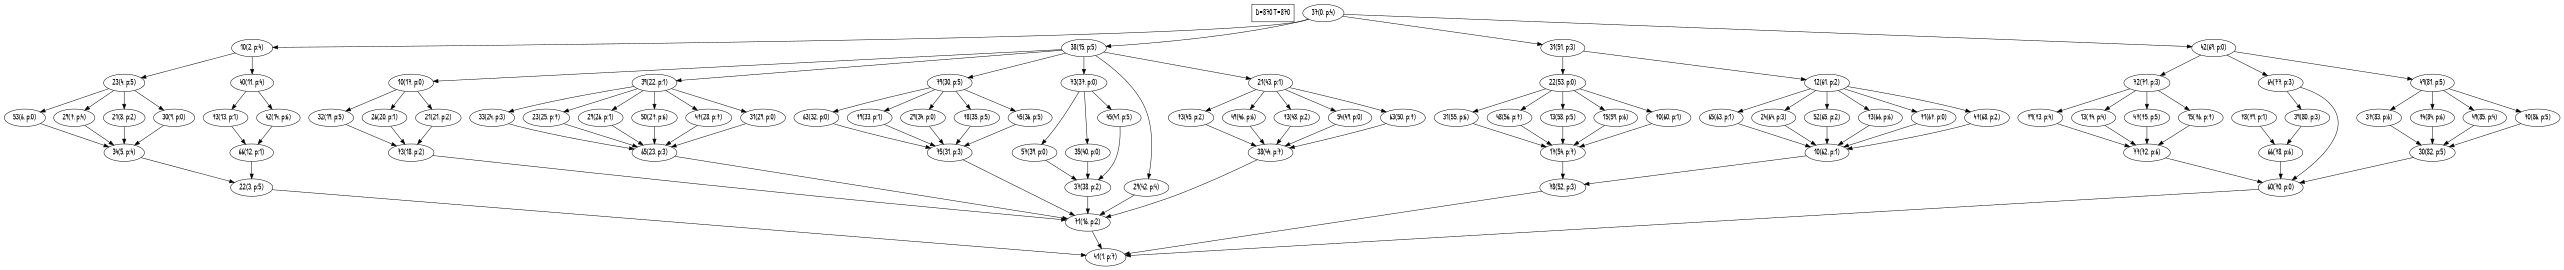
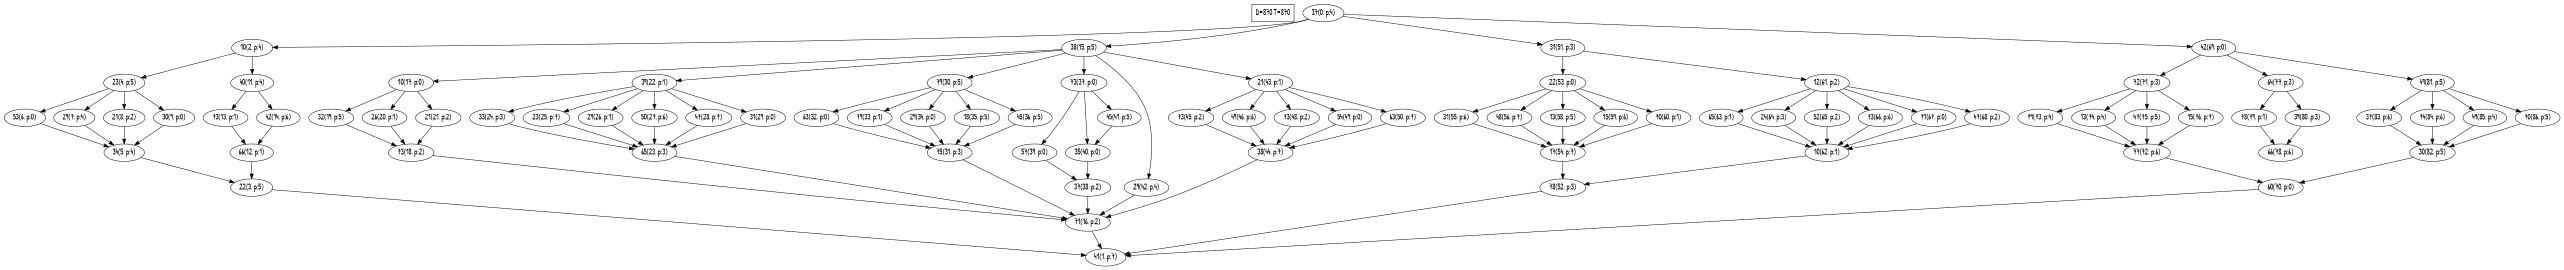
  digraph {
    fontname="Patrick Hand"
    node [fontname="Patrick Hand"]
    edge [fontname="Patrick Hand"]
    n1 [label="D=870 T=870" shape=box]
    n2 [label="37(0, p:4)"]
    n3 [label="10(2, p:4)"]
    n4 [label="38(15, p:5)"]
    n5 [label="31(51, p:3)"]
    n6 [label="42(69, p:0)"]
    n7 [label="23(4, p:5)"]
    n8 [label="40(11, p:4)"]
    n9 [label="10(17, p:0)"]
    n10 [label="39(22, p:1)"]
    n11 [label="79(30, p:5)"]
    n12 [label="73(37, p:0)"]
    n13 [label="29(42, p:4)"]
    n14 [label="21(43, p:1)"]
    n15 [label="22(53, p:0)"]
    n16 [label="12(61, p:2)"]
    n17 [label="72(71, p:3)"]
    n18 [label="64(77, p:3)"]
    n19 [label="49(81, p:5)"]
    n20 [label="41(1, p:7)"]
    n21 [label="53(6, p:0)"]
    n22 [label="29(7, p:4)"]
    n23 [label="21(8, p:2)"]
    n24 [label="30(9, p:0)"]
    n25 [label="73(13, p:1)"]
    n26 [label="42(14, p:6)"]
    n27 [label="22(3, p:5)"]
    n28 [label="34(5, p:4)"]
    n29 [label="66(12, p:1)"]
    n30 [label="32(19, p:5)"]
    n31 [label="26(20, p:1)"]
    n32 [label="21(21, p:2)"]
    n33 [label="33(24, p:3)"]
    n34 [label="23(25, p:7)"]
    n35 [label="29(26, p:1)"]
    n36 [label="50(27, p:6)"]
    n37 [label="47(28, p:7)"]
    n38 [label="31(29, p:0)"]
    n39 [label="63(32, p:0)"]
    n40 [label="79(33, p:1)"]
    n41 [label="29(34, p:0)"]
-   n42 [label="78(35, p:5)"]
+   n42 [label="18(35, p:5)"]
    n43 [label="45(36, p:5)"]
    n44 [label="57(39, p:0)"]
    n45 [label="35(40, p:0)"]
    n46 [label="45(41, p:5)"]
    n47 [label="71(16, p:2)"]
    n48 [label="73(45, p:2)"]
    n49 [label="49(46, p:6)"]
    n50 [label="73(48, p:2)"]
    n51 [label="54(49, p:0)"]
    n52 [label="63(50, p:7)"]
    n53 [label="73(18, p:2)"]
    n54 [label="65(23, p:3)"]
    n55 [label="75(31, p:3)"]
    n56 [label="37(38, p:2)"]
    n57 [label="38(44, p:7)"]
    n58 [label="31(55, p:6)"]
    n59 [label="48(56, p:7)"]
    n60 [label="13(58, p:5)"]
    n61 [label="15(59, p:6)"]
    n62 [label="70(60, p:1)"]
    n63 [label="65(63, p:1)"]
    n64 [label="24(64, p:3)"]
    n65 [label="52(65, p:2)"]
    n66 [label="73(66, p:6)"]
    n67 [label="71(67, p:0)"]
    n68 [label="47(68, p:2)"]
    n69 [label="78(52, p:3)"]
    n70 [label="17(54, p:7)"]
    n71 [label="10(62, p:1)"]
    n72 [label="79(73, p:4)"]
    n73 [label="13(74, p:4)"]
    n74 [label="47(75, p:5)"]
    n75 [label="15(76, p:7)"]
    n76 [label="78(79, p:1)"]
    n77 [label="39(80, p:3)"]
    n78 [label="37(83, p:6)"]
    n79 [label="74(84, p:6)"]
    n80 [label="49(85, p:4)"]
    n81 [label="70(86, p:5)"]
    n82 [label="60(70, p:0)"]
    n83 [label="77(72, p:6)"]
    n84 [label="66(78, p:6)"]
    n85 [label="30(82, p:5)"]
    n2 -> n3
    n2 -> n4
    n2 -> n5
    n2 -> n6
    n3 -> n7
    n3 -> n8
    n4 -> n9
    n4 -> n10
    n4 -> n11
    n4 -> n12
    n4 -> n13
    n4 -> n14
    n5 -> n15
    n5 -> n16
    n6 -> n17
    n6 -> n18
    n6 -> n19
    n7 -> n21
    n7 -> n22
    n7 -> n23
    n7 -> n24
    n8 -> n25
    n8 -> n26
    n9 -> n30
    n9 -> n31
    n9 -> n32
    n10 -> n33
    n10 -> n34
    n10 -> n35
    n10 -> n36
    n10 -> n37
    n10 -> n38
    n11 -> n39
    n11 -> n40
    n11 -> n41
    n11 -> n42
    n11 -> n43
    n12 -> n44
    n12 -> n45
    n12 -> n46
    n13 -> n47
    n14 -> n48
    n14 -> n49
    n14 -> n50
    n14 -> n51
    n14 -> n52
    n15 -> n58
    n15 -> n59
    n15 -> n60
    n15 -> n61
    n15 -> n62
    n16 -> n63
    n16 -> n64
    n16 -> n65
    n16 -> n66
    n16 -> n67
    n16 -> n68
    n17 -> n72
    n17 -> n73
    n17 -> n74
    n17 -> n75
-   n18 -> n82
+   n18 -> n76
    n18 -> n77
    n19 -> n78
    n19 -> n79
    n19 -> n80
    n19 -> n81
    n21 -> n28
    n22 -> n28
    n23 -> n28
    n24 -> n28
    n25 -> n29
    n26 -> n29
    n27 -> n20
    n28 -> n27
    n29 -> n27
    n30 -> n53
    n31 -> n53
    n32 -> n53
    n33 -> n54
    n34 -> n54
    n35 -> n54
    n36 -> n54
    n37 -> n54
    n38 -> n54
    n39 -> n55
    n40 -> n55
    n41 -> n55
    n42 -> n55
    n43 -> n55
    n44 -> n56
    n45 -> n56
-   n46 -> n56
+   n46 -> n45
    n47 -> n20
    n48 -> n57
    n49 -> n57
    n50 -> n57
    n51 -> n57
    n52 -> n57
    n53 -> n47
    n54 -> n47
    n55 -> n47
    n56 -> n47
    n57 -> n47
    n58 -> n70
    n59 -> n70
    n60 -> n70
    n61 -> n70
    n62 -> n70
    n63 -> n71
    n64 -> n71
    n65 -> n71
    n66 -> n71
    n67 -> n71
    n68 -> n71
    n69 -> n20
    n70 -> n69
    n71 -> n69
    n72 -> n83
    n73 -> n83
    n74 -> n83
    n75 -> n83
    n76 -> n84
    n77 -> n84
    n78 -> n85
    n79 -> n85
    n80 -> n85
    n81 -> n85
    n82 -> n20
    n83 -> n82
-   n84 -> n82
    n85 -> n82
  }
